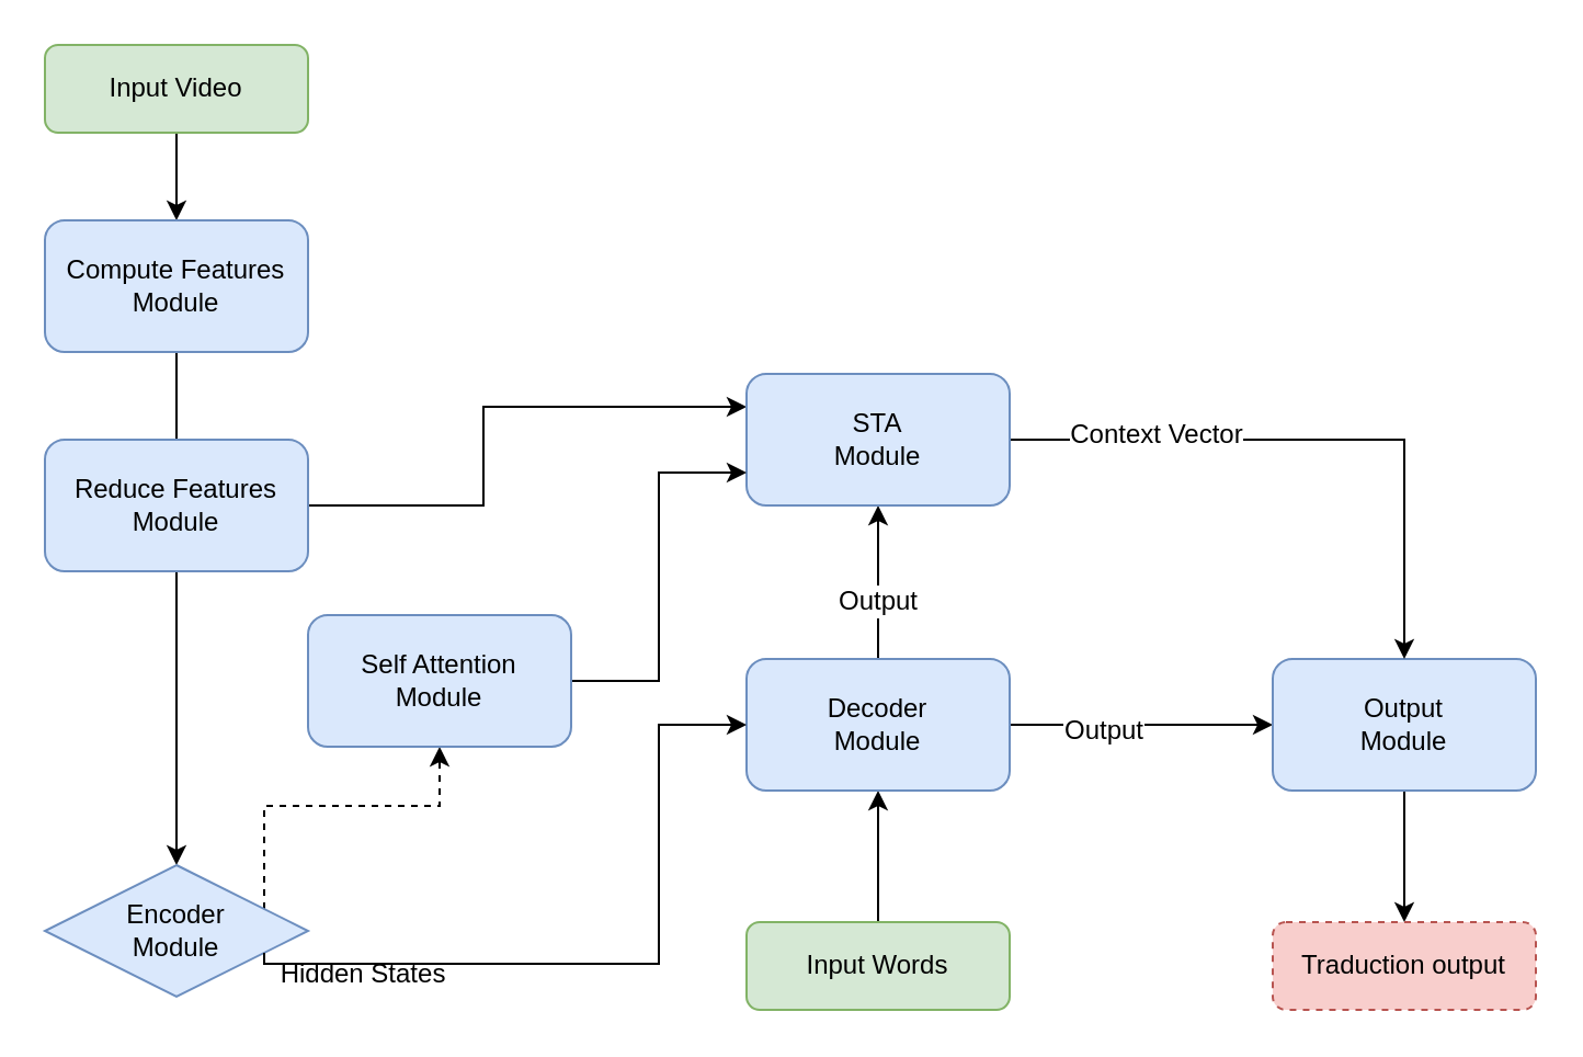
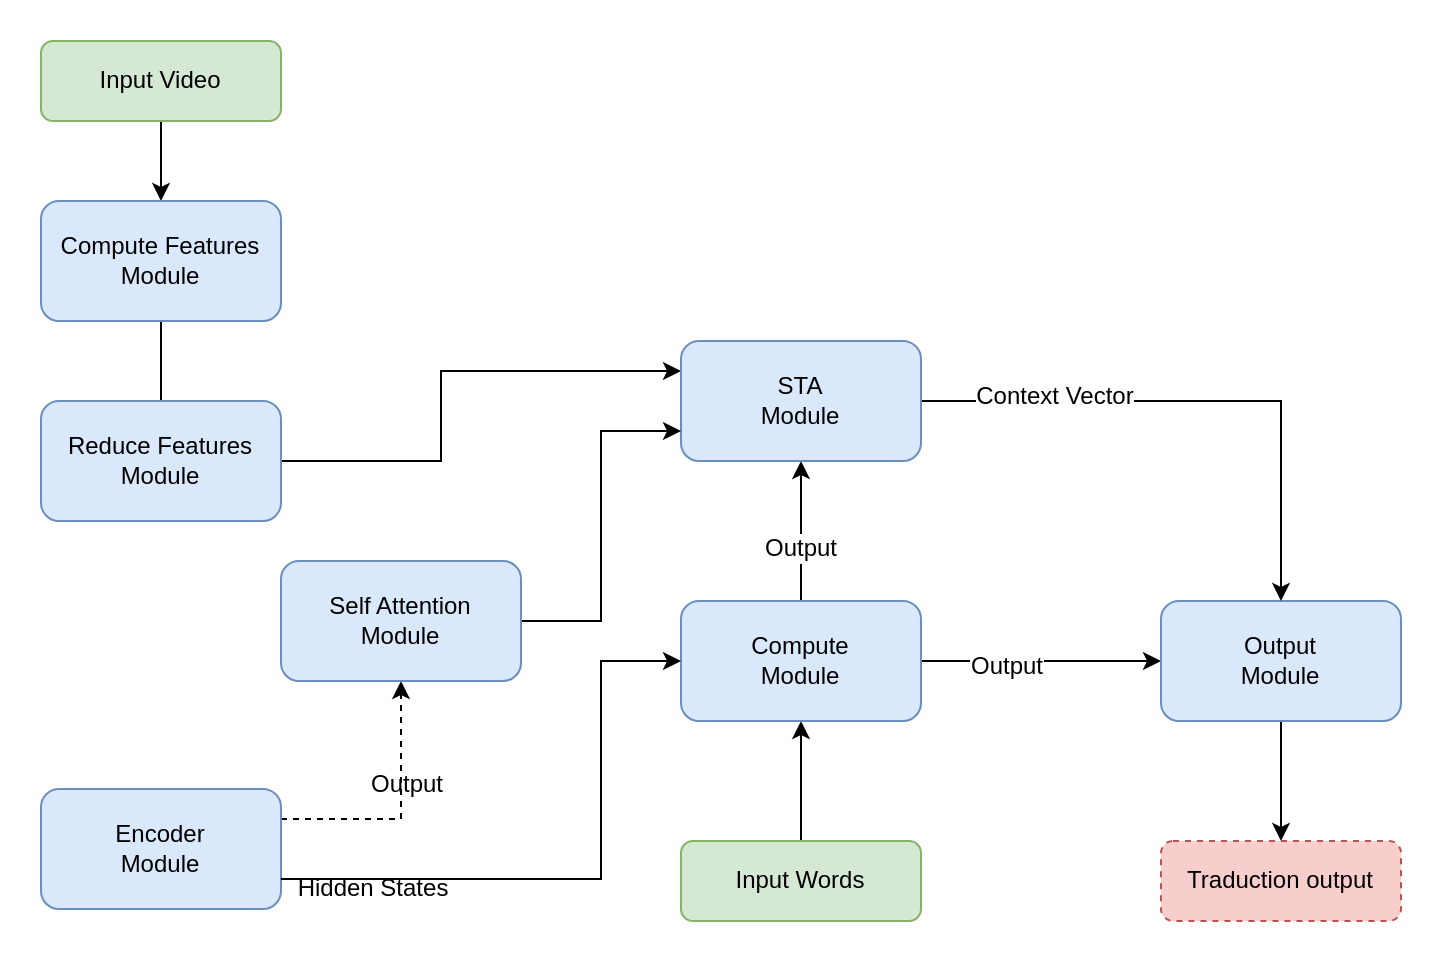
  <mxCell id="0" />
  <mxCell id="1" parent="0" />
  <mxCell id="2" style="edgeStyle=orthogonalEdgeStyle;rounded=0;orthogonalLoop=1;jettySize=auto;html=1;exitX=0.5;exitY=1;exitDx=0;exitDy=0;entryX=0.5;entryY=0;entryDx=0;entryDy=0;" parent="1" source="3" target="7" edge="1"><mxGeometry relative="1" as="geometry" /></mxCell>
  <mxCell id="3" value="Input Video" style="rounded=1;whiteSpace=wrap;html=1;fillColor=#d5e8d4;strokeColor=#82b366;" parent="1" vertex="1"><mxGeometry x="20" y="20" width="120" height="40" as="geometry" /></mxCell>
  <mxCell id="4" style="edgeStyle=orthogonalEdgeStyle;rounded=0;orthogonalLoop=1;jettySize=auto;html=1;exitX=0.5;exitY=0;exitDx=0;exitDy=0;entryX=0.5;entryY=1;entryDx=0;entryDy=0;" parent="1" source="5" target="18" edge="1"><mxGeometry relative="1" as="geometry" /></mxCell>
  <mxCell id="5" value="Input Words" style="rounded=1;whiteSpace=wrap;html=1;fillColor=#d5e8d4;strokeColor=#82b366;" parent="1" vertex="1"><mxGeometry x="340" y="420" width="120" height="40" as="geometry" /></mxCell>
  <mxCell id="6" style="edgeStyle=orthogonalEdgeStyle;rounded=0;orthogonalLoop=1;jettySize=auto;html=1;exitX=0.5;exitY=1;exitDx=0;exitDy=0;entryX=0.5;entryY=0;entryDx=0;entryDy=0;endArrow=none;" parent="1" source="7" target="10" edge="1"><mxGeometry relative="1" as="geometry" /></mxCell>
  <mxCell id="7" value="Compute Features&lt;br&gt;Module" style="rounded=1;whiteSpace=wrap;html=1;fillColor=#dae8fc;strokeColor=#6c8ebf;" parent="1" vertex="1"><mxGeometry x="20" y="100" width="120" height="60" as="geometry" /></mxCell>
- <mxCell id="8" style="edgeStyle=orthogonalEdgeStyle;rounded=0;orthogonalLoop=1;jettySize=auto;html=1;exitX=0.5;exitY=1;exitDx=0;exitDy=0;entryX=0.5;entryY=0;entryDx=0;entryDy=0;" parent="1" source="10" target="13" edge="1"><mxGeometry relative="1" as="geometry" /></mxCell>
  <mxCell id="9" style="edgeStyle=orthogonalEdgeStyle;rounded=0;orthogonalLoop=1;jettySize=auto;html=1;exitX=1;exitY=0.5;exitDx=0;exitDy=0;entryX=0;entryY=0.25;entryDx=0;entryDy=0;" parent="1" source="10" target="23" edge="1"><mxGeometry relative="1" as="geometry"><Array as="points"><mxPoint x="220" y="230" /><mxPoint x="220" y="185" /></Array></mxGeometry></mxCell>
  <mxCell id="10" value="Reduce Features&lt;br&gt;Module" style="rounded=1;whiteSpace=wrap;html=1;fillColor=#dae8fc;strokeColor=#6c8ebf;" parent="1" vertex="1"><mxGeometry x="20" y="200" width="120" height="60" as="geometry" /></mxCell>
  <mxCell id="11" style="edgeStyle=orthogonalEdgeStyle;rounded=0;orthogonalLoop=1;jettySize=auto;html=1;exitX=1;exitY=0.25;exitDx=0;exitDy=0;entryX=0.5;entryY=1;entryDx=0;entryDy=0;endArrow=classic;endFill=1;dashed=1;" edge="1" parent="1" source="13" target="28"><mxGeometry relative="1" as="geometry" /></mxCell>
  <mxCell id="12" value="Output" style="text;html=1;align=center;verticalAlign=middle;resizable=0;points=[];" vertex="1" connectable="0" parent="11"><mxGeometry x="-0.07" y="18" relative="1" as="geometry"><mxPoint x="20" y="-18" as="offset" /></mxGeometry></mxCell>
- <mxCell id="13" value="Encoder&lt;br&gt;Module" style="rhombus;whiteSpace=wrap;html=1;fillColor=#dae8fc;strokeColor=#6c8ebf;" parent="1" vertex="1"><mxGeometry x="20" y="394" width="120" height="60" as="geometry" /></mxCell>
+ <mxCell id="13" value="Encoder&lt;br&gt;Module" style="rounded=1;whiteSpace=wrap;html=1;fillColor=#dae8fc;strokeColor=#6c8ebf;" parent="1" vertex="1"><mxGeometry x="20" y="394" width="120" height="60" as="geometry" /></mxCell>
  <mxCell id="14" style="edgeStyle=orthogonalEdgeStyle;rounded=0;orthogonalLoop=1;jettySize=auto;html=1;exitX=1;exitY=0.5;exitDx=0;exitDy=0;entryX=0;entryY=0.5;entryDx=0;entryDy=0;" parent="1" source="18" target="20" edge="1"><mxGeometry relative="1" as="geometry" /></mxCell>
  <mxCell id="15" value="Output" style="text;html=1;align=center;verticalAlign=middle;resizable=0;points=[];labelBackgroundColor=#ffffff;" parent="14" vertex="1" connectable="0"><mxGeometry x="-0.3" y="-2" relative="1" as="geometry"><mxPoint as="offset" /></mxGeometry></mxCell>
  <mxCell id="16" style="edgeStyle=orthogonalEdgeStyle;rounded=0;orthogonalLoop=1;jettySize=auto;html=1;exitX=0.5;exitY=0;exitDx=0;exitDy=0;entryX=0.5;entryY=1;entryDx=0;entryDy=0;" parent="1" source="18" target="23" edge="1"><mxGeometry relative="1" as="geometry" /></mxCell>
  <mxCell id="17" value="Output" style="text;html=1;align=center;verticalAlign=middle;resizable=0;points=[];labelBackgroundColor=#ffffff;" parent="16" vertex="1" connectable="0"><mxGeometry x="-0.222" y="1" relative="1" as="geometry"><mxPoint as="offset" /></mxGeometry></mxCell>
- <mxCell id="18" value="Decoder&lt;br&gt;Module" style="rounded=1;whiteSpace=wrap;html=1;fillColor=#dae8fc;strokeColor=#6c8ebf;" parent="1" vertex="1"><mxGeometry x="340" y="300" width="120" height="60" as="geometry" /></mxCell>
+ <mxCell id="18" value="Compute&lt;br&gt;Module" style="rounded=1;whiteSpace=wrap;html=1;fillColor=#dae8fc;strokeColor=#6c8ebf;" parent="1" vertex="1"><mxGeometry x="340" y="300" width="120" height="60" as="geometry" /></mxCell>
  <mxCell id="19" style="edgeStyle=orthogonalEdgeStyle;rounded=0;orthogonalLoop=1;jettySize=auto;html=1;exitX=0.5;exitY=1;exitDx=0;exitDy=0;entryX=0.5;entryY=0;entryDx=0;entryDy=0;" parent="1" source="20" target="24" edge="1"><mxGeometry relative="1" as="geometry" /></mxCell>
  <mxCell id="20" value="Output&lt;br&gt;Module" style="rounded=1;whiteSpace=wrap;html=1;fillColor=#dae8fc;strokeColor=#6c8ebf;" parent="1" vertex="1"><mxGeometry x="580" y="300" width="120" height="60" as="geometry" /></mxCell>
  <mxCell id="21" style="edgeStyle=orthogonalEdgeStyle;rounded=0;orthogonalLoop=1;jettySize=auto;html=1;exitX=1;exitY=0.5;exitDx=0;exitDy=0;entryX=0.5;entryY=0;entryDx=0;entryDy=0;" parent="1" source="23" target="20" edge="1"><mxGeometry relative="1" as="geometry" /></mxCell>
  <mxCell id="22" value="Context Vector" style="text;html=1;align=center;verticalAlign=middle;resizable=0;points=[];labelBackgroundColor=#ffffff;" parent="21" vertex="1" connectable="0"><mxGeometry x="-0.529" y="3" relative="1" as="geometry"><mxPoint as="offset" /></mxGeometry></mxCell>
  <mxCell id="23" value="STA&lt;br&gt;Module" style="rounded=1;whiteSpace=wrap;html=1;fillColor=#dae8fc;strokeColor=#6c8ebf;" parent="1" vertex="1"><mxGeometry x="340" y="170" width="120" height="60" as="geometry" /></mxCell>
  <mxCell id="24" value="Traduction output" style="rounded=1;whiteSpace=wrap;html=1;fillColor=#f8cecc;strokeColor=#b85450;dashed=1;" parent="1" vertex="1"><mxGeometry x="580" y="420" width="120" height="40" as="geometry" /></mxCell>
  <mxCell id="25" style="edgeStyle=orthogonalEdgeStyle;rounded=0;orthogonalLoop=1;jettySize=auto;html=1;exitX=1;exitY=0.75;exitDx=0;exitDy=0;entryX=0;entryY=0.5;entryDx=0;entryDy=0;endArrow=classic;endFill=1;" edge="1" parent="1" source="13" target="18"><mxGeometry relative="1" as="geometry"><Array as="points"><mxPoint x="300" y="439" /><mxPoint x="300" y="330" /></Array></mxGeometry></mxCell>
  <mxCell id="26" value="Hidden States" style="text;html=1;align=center;verticalAlign=middle;resizable=0;points=[];" vertex="1" connectable="0" parent="25"><mxGeometry x="-0.709" y="-4" relative="1" as="geometry"><mxPoint as="offset" /></mxGeometry></mxCell>
  <mxCell id="27" style="edgeStyle=orthogonalEdgeStyle;rounded=0;orthogonalLoop=1;jettySize=auto;html=1;exitX=1;exitY=0.5;exitDx=0;exitDy=0;entryX=0;entryY=0.75;entryDx=0;entryDy=0;endArrow=classic;endFill=1;" edge="1" parent="1" source="28" target="23"><mxGeometry relative="1" as="geometry" /></mxCell>
  <mxCell id="28" value="Self Attention&lt;br&gt;Module" style="rounded=1;whiteSpace=wrap;html=1;fillColor=#dae8fc;strokeColor=#6c8ebf;" vertex="1" parent="1"><mxGeometry x="140" y="280" width="120" height="60" as="geometry" /></mxCell>
